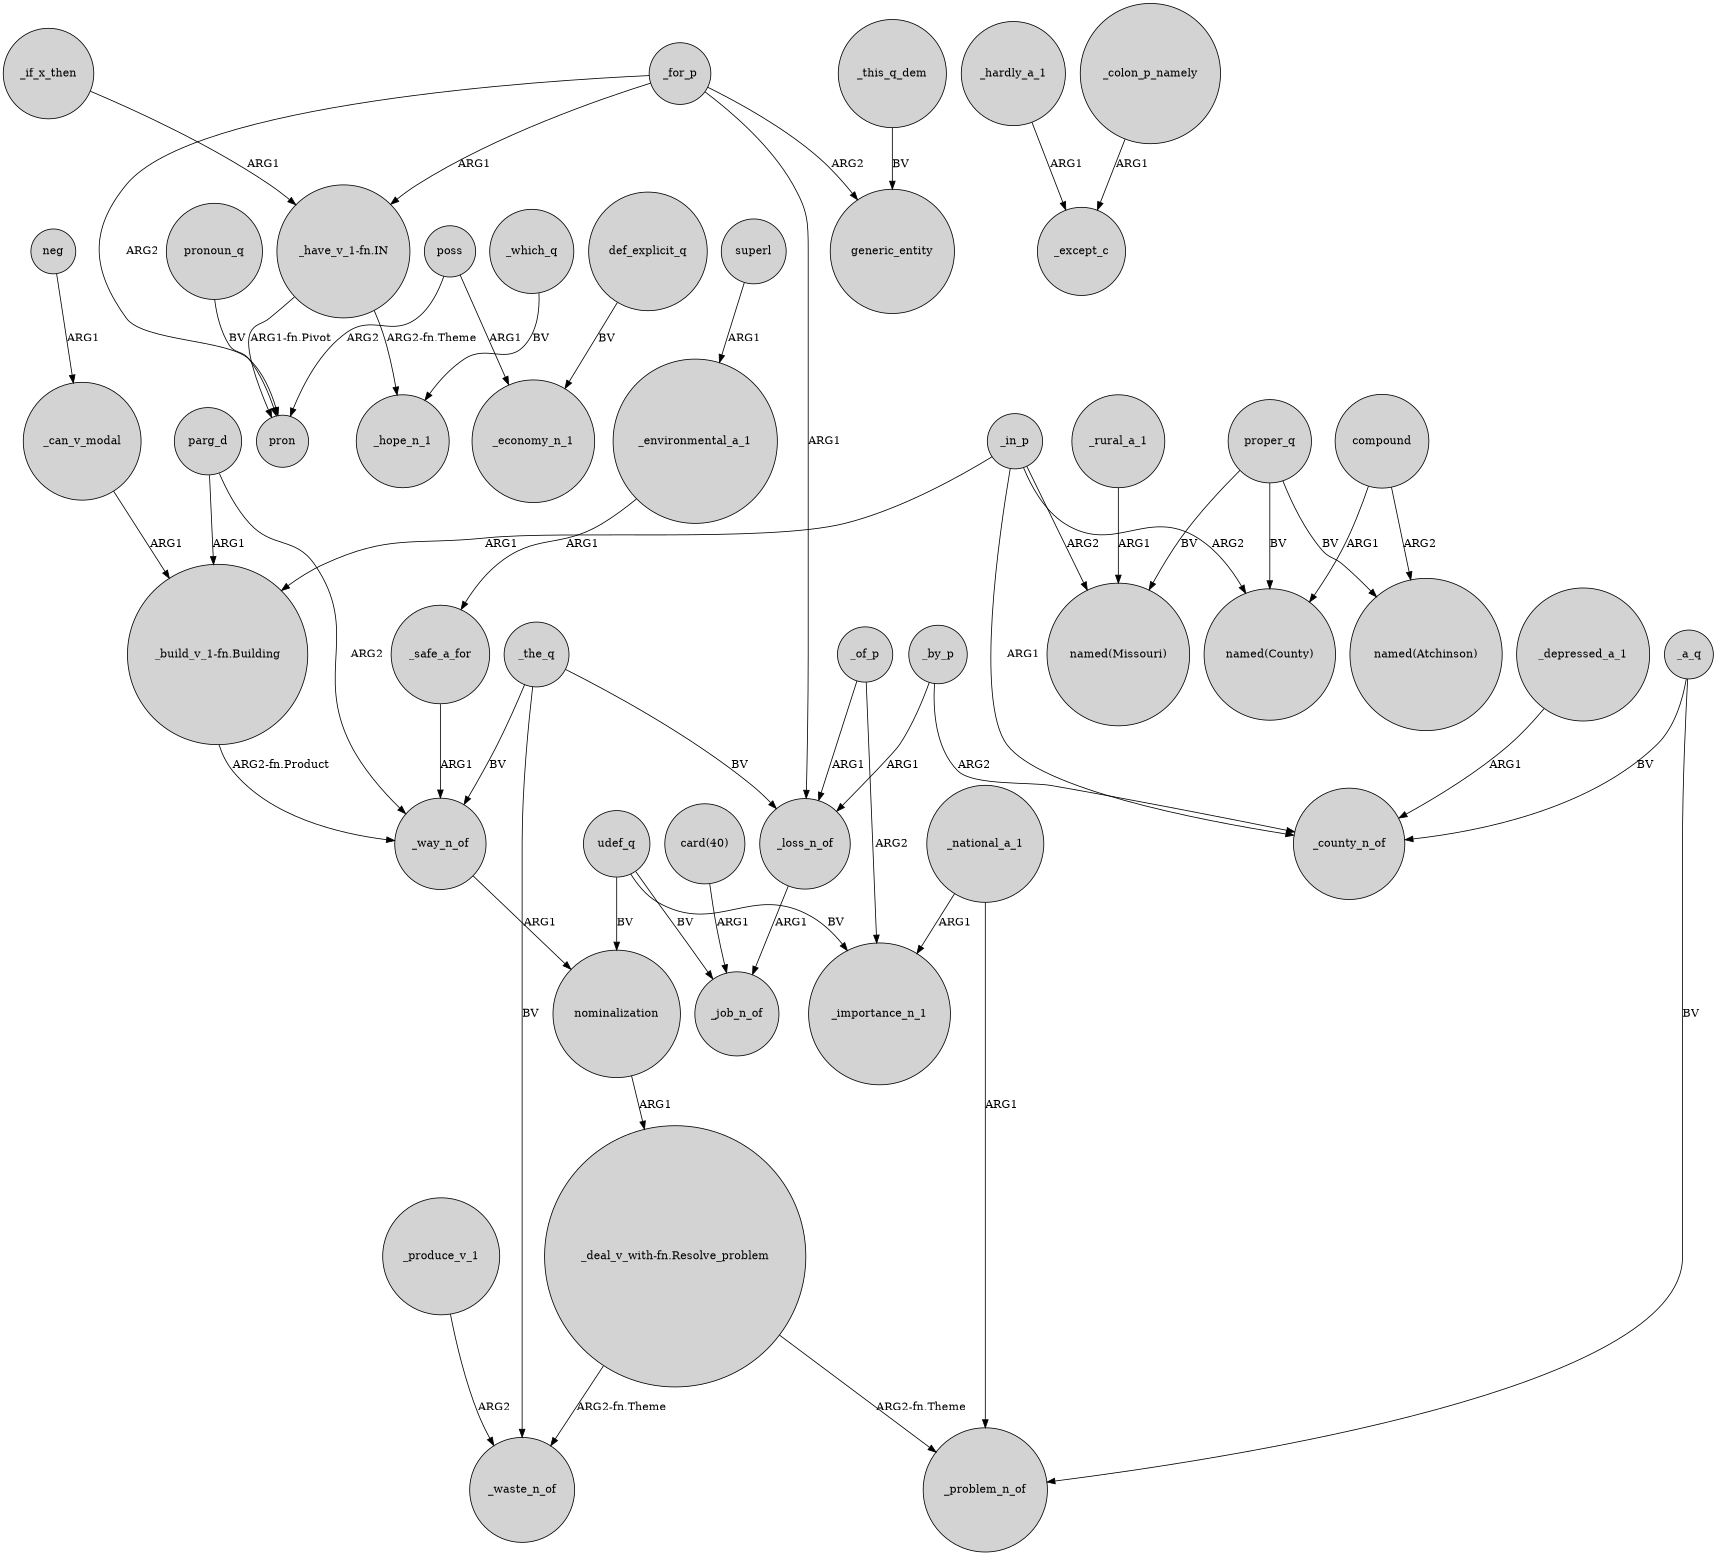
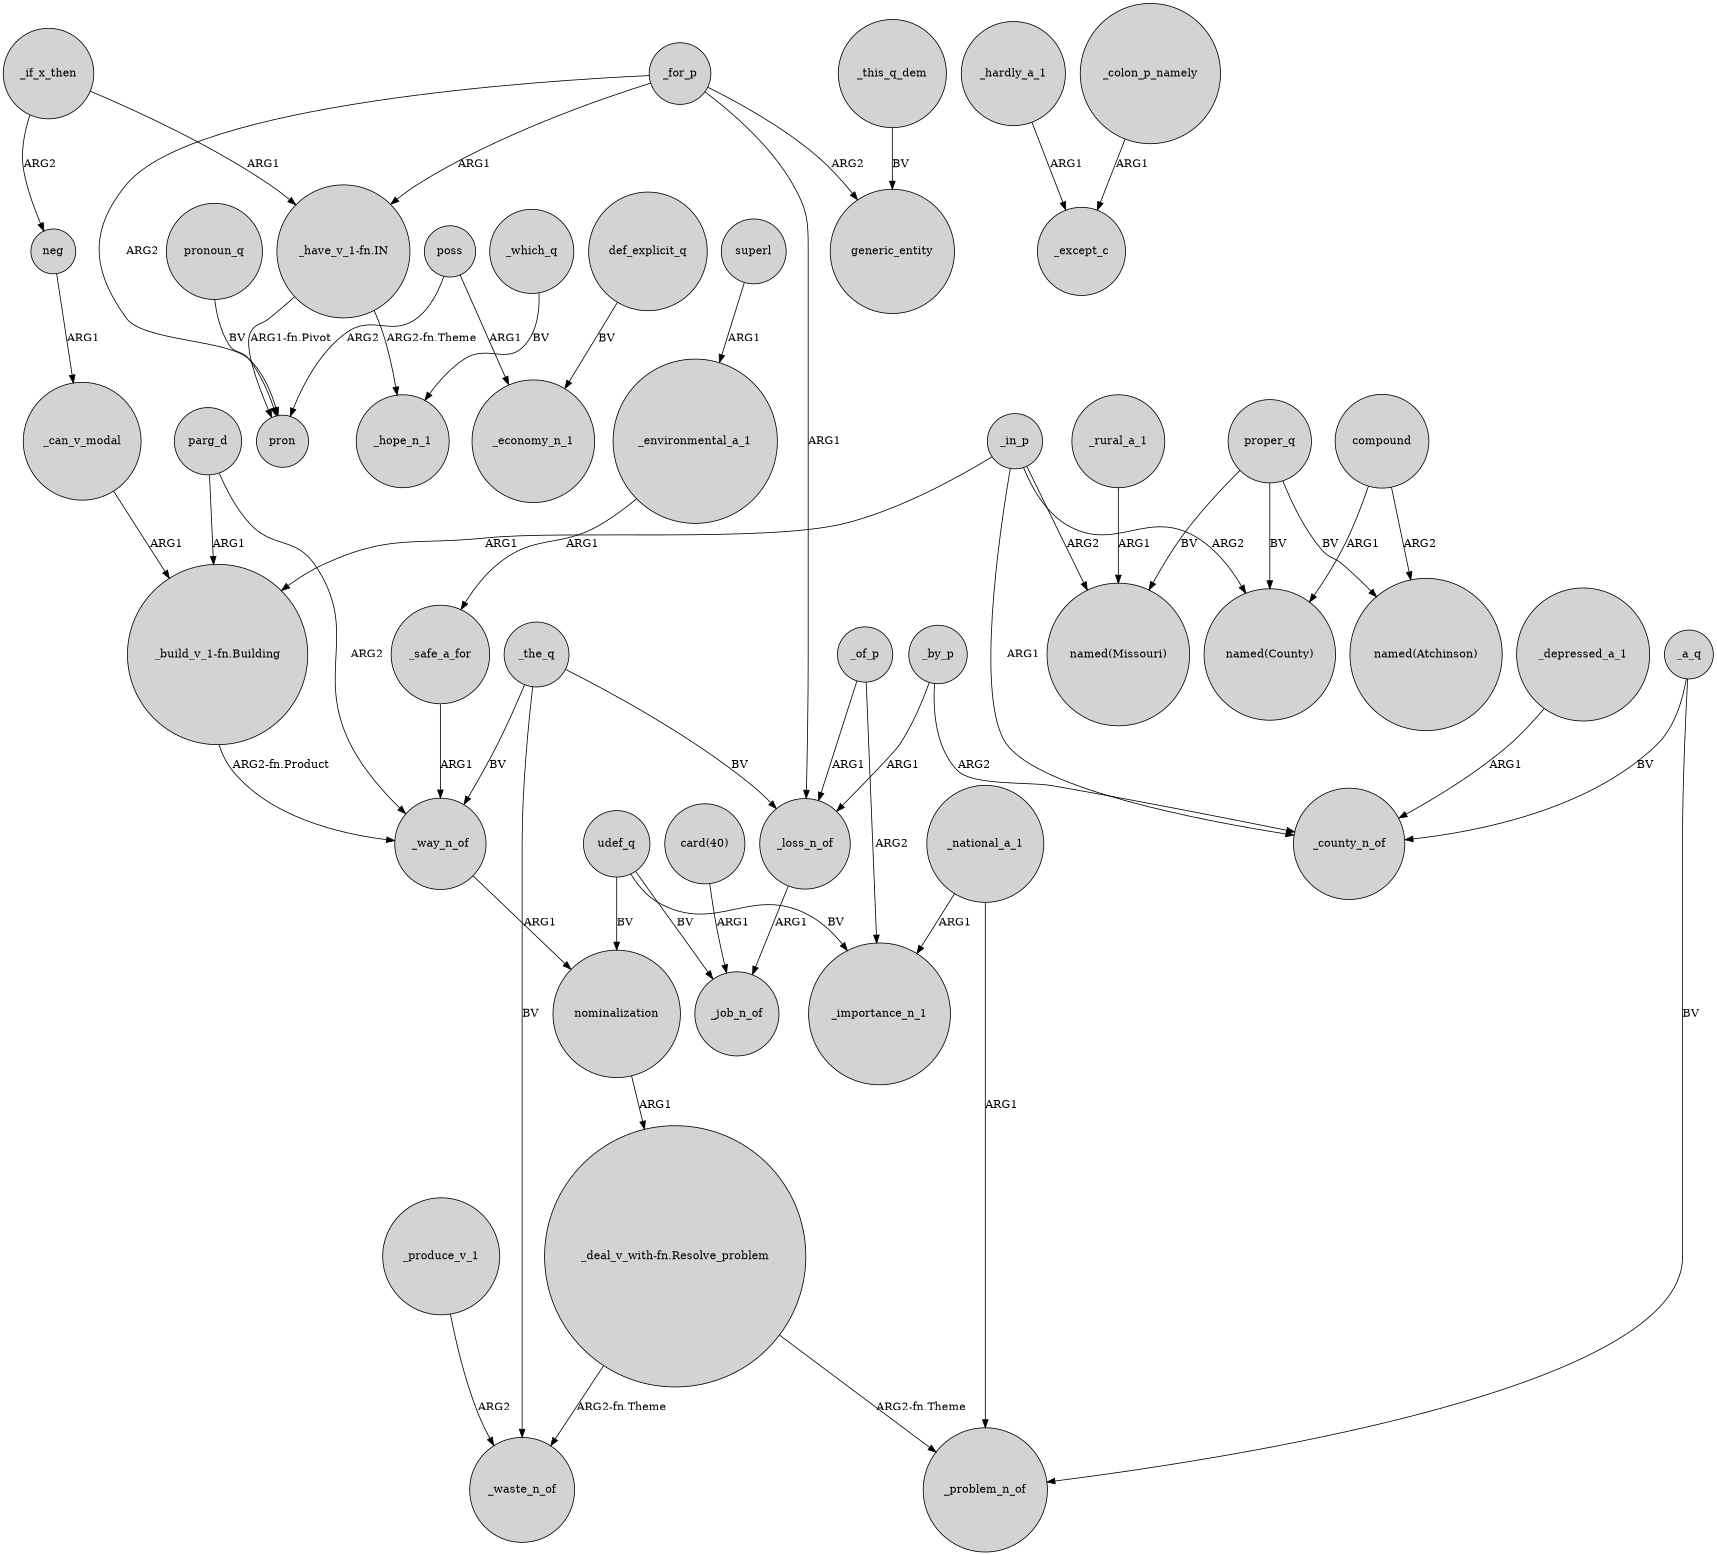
  digraph {
    node [shape=circle style=filled]
    _national_a_1
    _problem_n_of
    _importance_n_1
    _in_p
    "named(Missouri)"
    _county_n_of
    "_build_v_1-fn.Building"
    "named(County)"
    _way_n_of
    poss
    pron
    _economy_n_1
    udef_q
    nominalization
    _job_n_of
    "_deal_v_with-fn.Resolve_problem"
    compound
    "named(Atchinson)"
    _produce_v_1
    _waste_n_of
    _hardly_a_1
    _except_c
    def_explicit_q
    proper_q
    _of_p
    _loss_n_of
    _the_q
    _for_p
    generic_entity
    "_have_v_1-fn.IN"
    _hope_n_1
    _a_q
    _depressed_a_1
    _by_p
    _colon_p_namely
    _can_v_modal
    "card(40)"
    _safe_a_for
    _if_x_then
    neg
    parg_d
    _which_q
    pronoun_q
    _rural_a_1
    _this_q_dem
    superl
    _environmental_a_1
    _national_a_1 -> _problem_n_of [label=ARG1]
    _national_a_1 -> _importance_n_1 [label=ARG1]
    _in_p -> "named(Missouri)" [label=ARG2]
    _in_p -> _county_n_of [label=ARG1]
    _in_p -> "_build_v_1-fn.Building" [label=ARG1]
    _in_p -> "named(County)" [label=ARG2]
    "_build_v_1-fn.Building" -> _way_n_of [label="ARG2-fn.Product"]
    _way_n_of -> nominalization [label=ARG1]
    poss -> pron [label=ARG2]
    poss -> _economy_n_1 [label=ARG1]
    udef_q -> _importance_n_1 [label=BV]
    udef_q -> nominalization [label=BV]
    udef_q -> _job_n_of [label=BV]
    nominalization -> "_deal_v_with-fn.Resolve_problem" [label=ARG1]
    "_deal_v_with-fn.Resolve_problem" -> _problem_n_of [label="ARG2-fn.Theme"]
    "_deal_v_with-fn.Resolve_problem" -> _waste_n_of [label="ARG2-fn.Theme"]
    compound -> "named(County)" [label=ARG1]
    compound -> "named(Atchinson)" [label=ARG2]
    _produce_v_1 -> _waste_n_of [label=ARG2]
    _hardly_a_1 -> _except_c [label=ARG1]
    def_explicit_q -> _economy_n_1 [label=BV]
    proper_q -> "named(Missouri)" [label=BV]
    proper_q -> "named(County)" [label=BV]
    proper_q -> "named(Atchinson)" [label=BV]
    _of_p -> _importance_n_1 [label=ARG2]
    _of_p -> _loss_n_of [label=ARG1]
    _loss_n_of -> _job_n_of [label=ARG1]
    _the_q -> _way_n_of [label=BV]
    _the_q -> _waste_n_of [label=BV]
    _the_q -> _loss_n_of [label=BV]
    _for_p -> pron [label=ARG2]
    _for_p -> _loss_n_of [label=ARG1]
    _for_p -> generic_entity [label=ARG2]
    _for_p -> "_have_v_1-fn.IN" [label=ARG1]
    "_have_v_1-fn.IN" -> pron [label="ARG1-fn.Pivot"]
    "_have_v_1-fn.IN" -> _hope_n_1 [label="ARG2-fn.Theme"]
    _a_q -> _problem_n_of [label=BV]
    _a_q -> _county_n_of [label=BV]
    _depressed_a_1 -> _county_n_of [label=ARG1]
    _by_p -> _county_n_of [label=ARG2]
    _by_p -> _loss_n_of [label=ARG1]
    _colon_p_namely -> _except_c [label=ARG1]
    _can_v_modal -> "_build_v_1-fn.Building" [label=ARG1]
    "card(40)" -> _job_n_of [label=ARG1]
    _safe_a_for -> _way_n_of [label=ARG1]
    _if_x_then -> "_have_v_1-fn.IN" [label=ARG1]
+   _if_x_then -> neg [label=ARG2]
    neg -> _can_v_modal [label=ARG1]
    parg_d -> "_build_v_1-fn.Building" [label=ARG1]
    parg_d -> _way_n_of [label=ARG2]
    _which_q -> _hope_n_1 [label=BV]
    pronoun_q -> pron [label=BV]
    _rural_a_1 -> "named(Missouri)" [label=ARG1]
    _this_q_dem -> generic_entity [label=BV]
    superl -> _environmental_a_1 [label=ARG1]
    _environmental_a_1 -> _safe_a_for [label=ARG1]
  }
